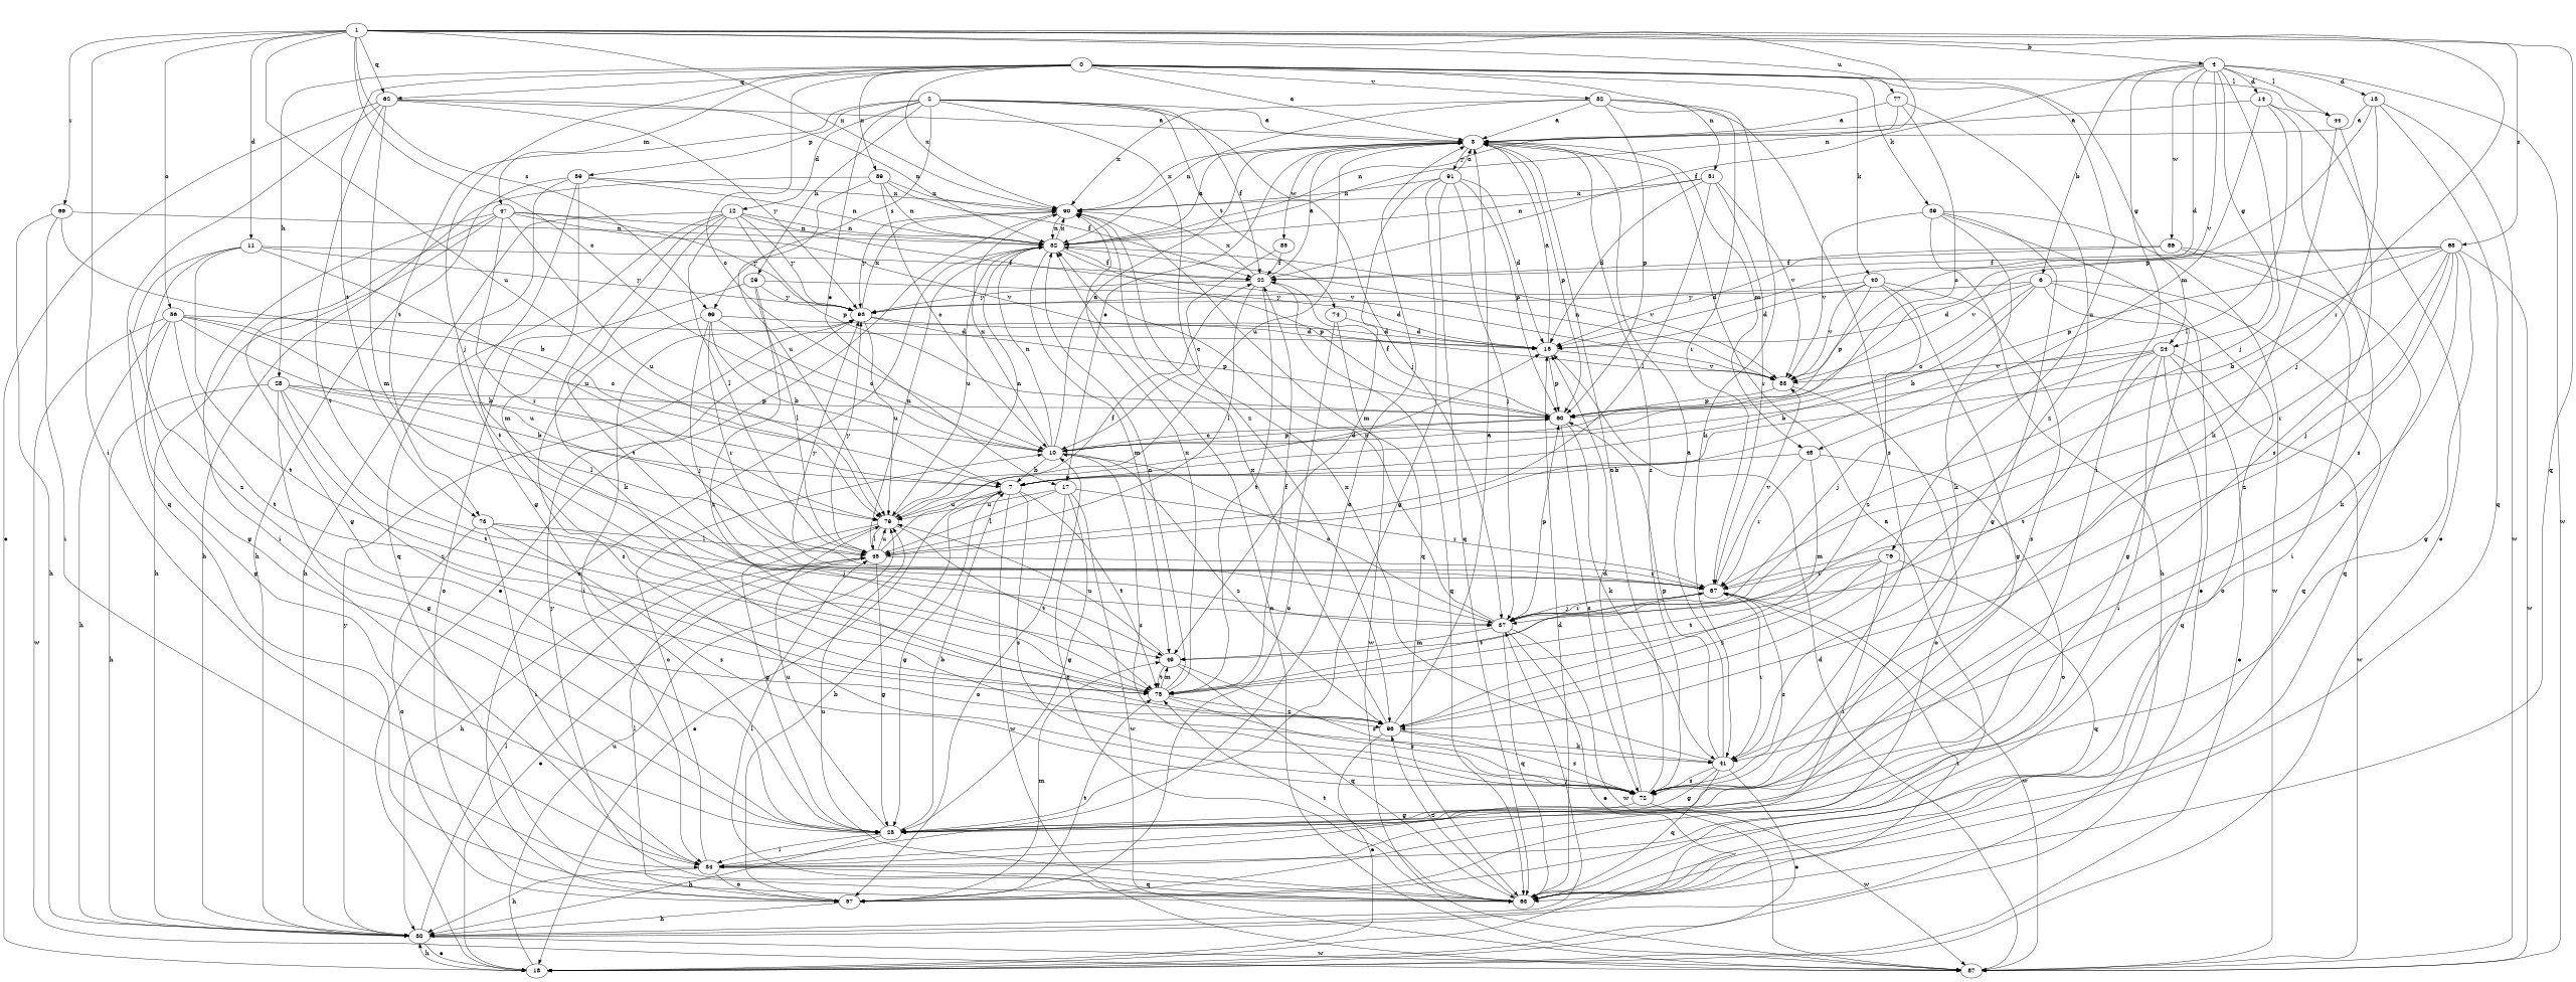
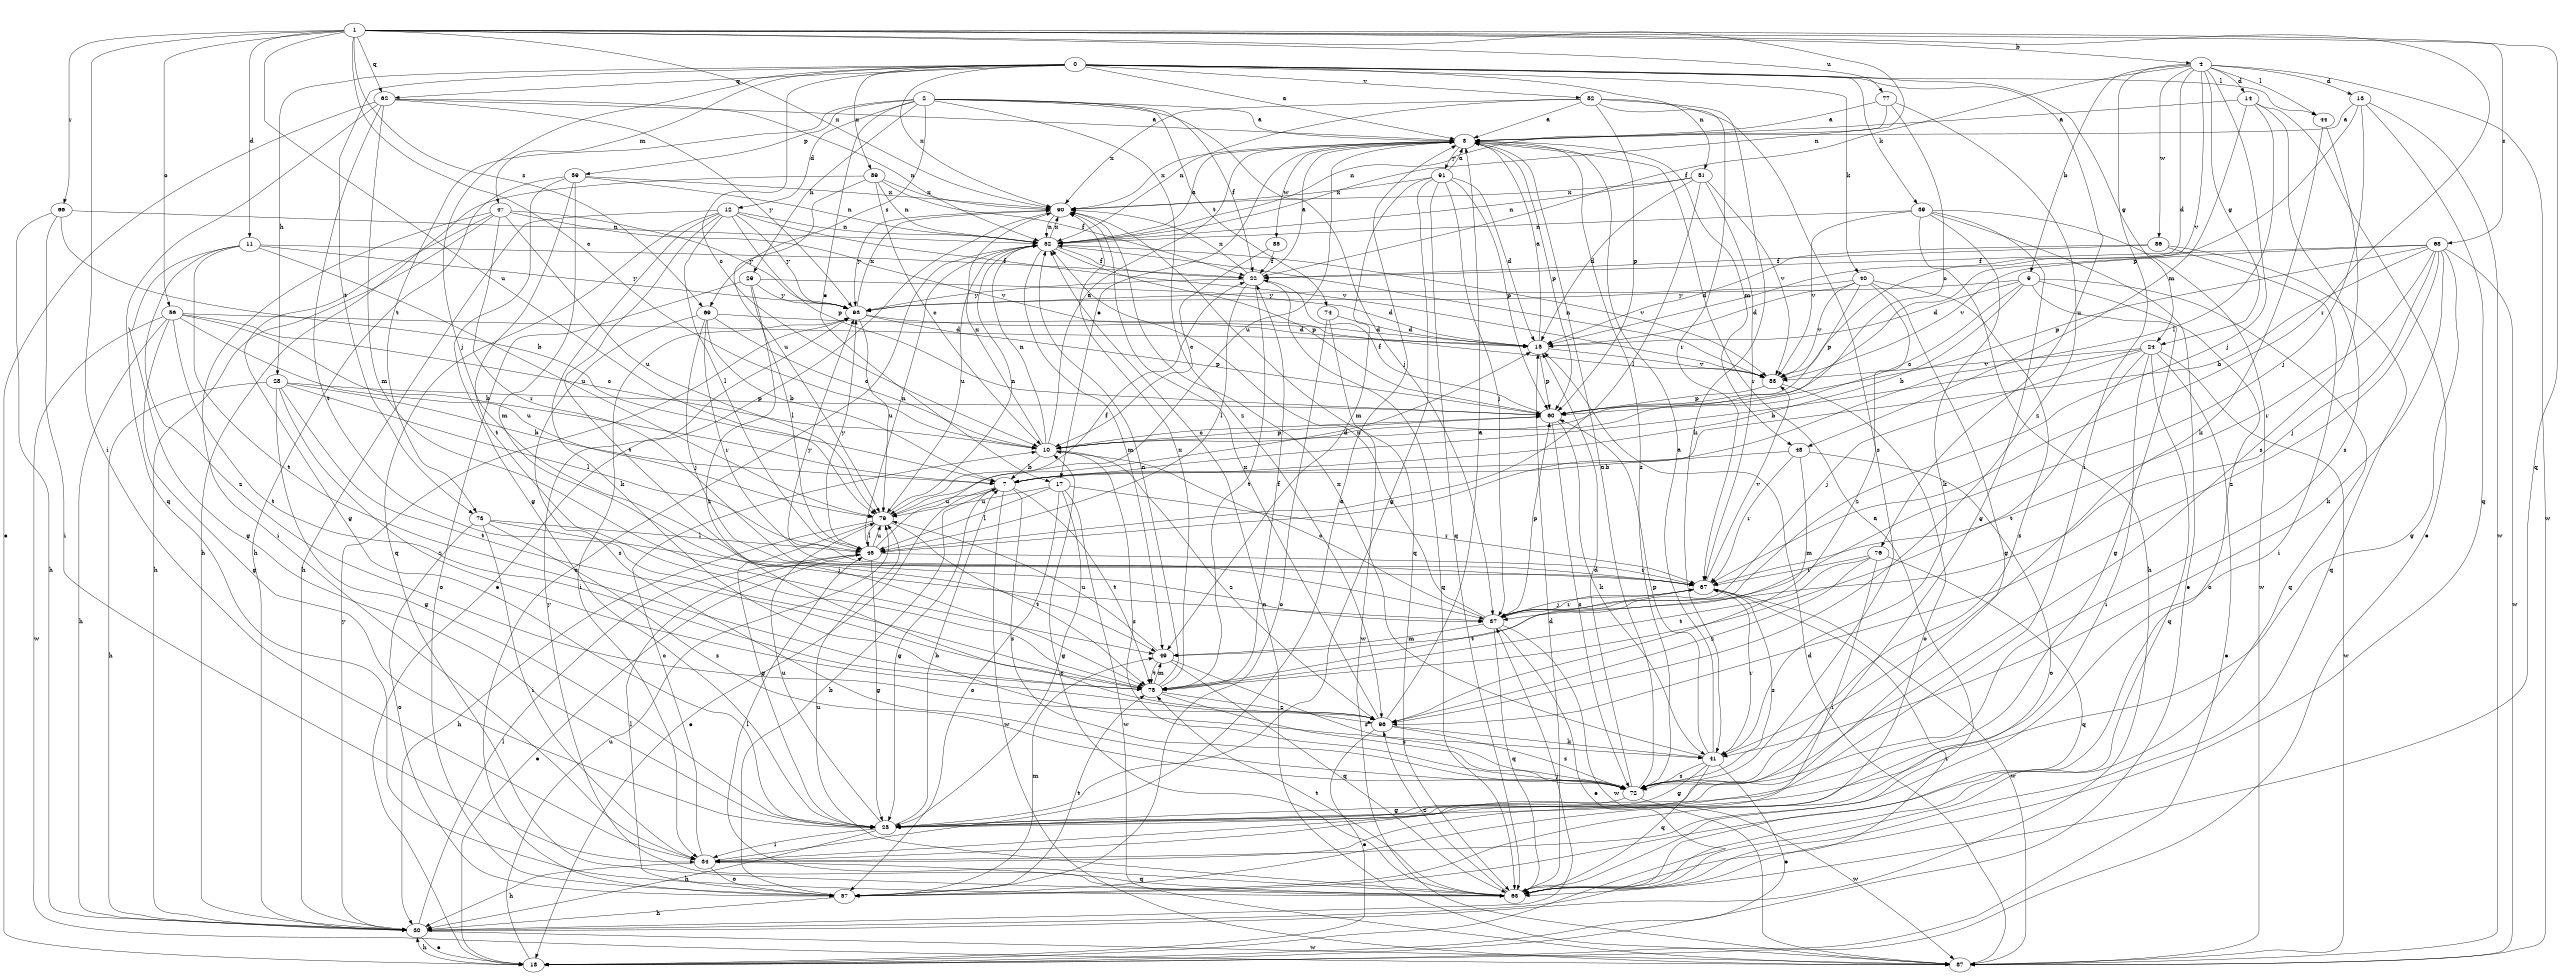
  strict digraph {
    0
    3
    10
    24
    28
    37
    39
    40
    44
    47
    51
    62
    73
    76
    82
    89
    90
    79
    17
    48
    60
    72
    85
    91
    52
    96
    7
    34
    63
    83
    87
    18
    75
    25
    30
    45
    67
    49
    41
    15
    93
    57
    22
    1
    4
    11
    56
    66
    68
    69
    77
-   6
+   6 [label=9]
    13
    14
    86
    2
    12
    29
    59
    74
    0 -> 3 [label=a]
    0 -> 10 [label=c]
    0 -> 24 [label=g]
    0 -> 28 [label=h]
    0 -> 37 [label=j]
    0 -> 39 [label=k]
    0 -> 40 [label=k]
    0 -> 44 [label=l]
    0 -> 47 [label=m]
    0 -> 51 [label=n]
    0 -> 62 [label=q]
    0 -> 73 [label=t]
    0 -> 76 [label=u]
    0 -> 82 [label=v]
    0 -> 89 [label=x]
    0 -> 90 [label=x]
    3 -> 90 [label=x]
    3 -> 79 [label=u]
    3 -> 17 [label=e]
    3 -> 48 [label=m]
    3 -> 60 [label=p]
    3 -> 72 [label=s]
    3 -> 85 [label=w]
    3 -> 91 [label=y]
    10 -> 3 [label=a]
    10 -> 90 [label=x]
    10 -> 60 [label=p]
    10 -> 72 [label=s]
    10 -> 52 [label=n]
    10 -> 96 [label=z]
    10 -> 7 [label=b]
    24 -> 37 [label=j]
    24 -> 7 [label=b]
    24 -> 34 [label=i]
    24 -> 63 [label=q]
    24 -> 83 [label=v]
    24 -> 87 [label=w]
    24 -> 18 [label=e]
    24 -> 75 [label=t]
    28 -> 60 [label=p]
    28 -> 96 [label=z]
    28 -> 7 [label=b]
    28 -> 75 [label=t]
    28 -> 25 [label=g]
    28 -> 30 [label=h]
    28 -> 45 [label=l]
    37 -> 10 [label=c]
    37 -> 60 [label=p]
    37 -> 52 [label=x]
    37 -> 63 [label=q]
    37 -> 87 [label=w]
    37 -> 18 [label=e]
    37 -> 67 [label=r]
    37 -> 49 [label=m]
-   47 -> 52 [label=n]
+   39 -> 52 [label=n]
    39 -> 83 [label=v]
    39 -> 87 [label=w]
    39 -> 18 [label=e]
    39 -> 25 [label=g]
    39 -> 30 [label=h]
    39 -> 41 [label=k]
    40 -> 60 [label=p]
    40 -> 72 [label=s]
    40 -> 96 [label=z]
    40 -> 83 [label=v]
    40 -> 25 [label=g]
    40 -> 15 [label=d]
    40 -> 93 [label=y]
    44 -> 72 [label=s]
    44 -> 41 [label=k]
    47 -> 79 [label=u]
    47 -> 34 [label=i]
    47 -> 83 [label=v]
    47 -> 25 [label=g]
    47 -> 30 [label=h]
    47 -> 67 [label=r]
    47 -> 93 [label=y]
    51 -> 90 [label=x]
    51 -> 52 [label=n]
    51 -> 83 [label=v]
    51 -> 45 [label=l]
    51 -> 67 [label=r]
    51 -> 15 [label=d]
    62 -> 3 [label=a]
    62 -> 52 [label=n]
    62 -> 63 [label=q]
    62 -> 18 [label=e]
    62 -> 75 [label=t]
    62 -> 49 [label=m]
    62 -> 93 [label=y]
    73 -> 37 [label=j]
    73 -> 72 [label=s]
    73 -> 34 [label=i]
    73 -> 45 [label=l]
    73 -> 57 [label=o]
    76 -> 96 [label=z]
    76 -> 34 [label=i]
    76 -> 63 [label=q]
    76 -> 75 [label=t]
    76 -> 67 [label=r]
    82 -> 3 [label=a]
    82 -> 90 [label=x]
    82 -> 60 [label=p]
    82 -> 72 [label=s]
    82 -> 52 [label=n]
    82 -> 67 [label=r]
    82 -> 41 [label=k]
    89 -> 10 [label=c]
    89 -> 90 [label=x]
    89 -> 79 [label=u]
    89 -> 52 [label=n]
    89 -> 30 [label=h]
    89 -> 22 [label=f]
    90 -> 52 [label=n]
    90 -> 63 [label=q]
    90 -> 18 [label=e]
    90 -> 93 [label=y]
    79 -> 52 [label=n]
    79 -> 75 [label=t]
    79 -> 25 [label=g]
    79 -> 30 [label=h]
    79 -> 45 [label=l]
    79 -> 15 [label=d]
    17 -> 79 [label=u]
    17 -> 87 [label=w]
    17 -> 25 [label=g]
    17 -> 45 [label=l]
    17 -> 67 [label=r]
    17 -> 57 [label=o]
    48 -> 7 [label=b]
    48 -> 67 [label=r]
    48 -> 49 [label=m]
    48 -> 57 [label=o]
    60 -> 10 [label=c]
    60 -> 72 [label=s]
    60 -> 41 [label=k]
    60 -> 22 [label=f]
    72 -> 3 [label=a]
    72 -> 87 [label=w]
    72 -> 25 [label=g]
    72 -> 15 [label=d]
    85 -> 10 [label=c]
    85 -> 22 [label=f]
    91 -> 3 [label=a]
    91 -> 37 [label=j]
    91 -> 90 [label=x]
    91 -> 60 [label=p]
    91 -> 63 [label=q]
    91 -> 25 [label=g]
    91 -> 49 [label=m]
    91 -> 15 [label=d]
    52 -> 3 [label=a]
    52 -> 90 [label=x]
    52 -> 79 [label=u]
    52 -> 60 [label=p]
    52 -> 83 [label=v]
    52 -> 49 [label=m]
    52 -> 57 [label=o]
    52 -> 22 [label=f]
    96 -> 3 [label=a]
    96 -> 90 [label=x]
    96 -> 72 [label=s]
    96 -> 18 [label=e]
    96 -> 41 [label=k]
    7 -> 79 [label=u]
    7 -> 72 [label=s]
    7 -> 87 [label=w]
    7 -> 18 [label=e]
    7 -> 75 [label=t]
    7 -> 25 [label=g]
    34 -> 3 [label=a]
    34 -> 10 [label=c]
    34 -> 63 [label=q]
    34 -> 30 [label=h]
    34 -> 57 [label=o]
    63 -> 3 [label=a]
    63 -> 10 [label=c]
    63 -> 79 [label=u]
    63 -> 96 [label=z]
    63 -> 75 [label=t]
    63 -> 45 [label=l]
    63 -> 15 [label=d]
    63 -> 93 [label=y]
    83 -> 60 [label=p]
    83 -> 52 [label=n]
    83 -> 57 [label=o]
    87 -> 52 [label=n]
    87 -> 15 [label=d]
    18 -> 79 [label=u]
    18 -> 30 [label=h]
    75 -> 90 [label=x]
    75 -> 72 [label=s]
    75 -> 52 [label=n]
    75 -> 96 [label=z]
    75 -> 49 [label=m]
    75 -> 22 [label=f]
    25 -> 79 [label=u]
    25 -> 7 [label=b]
    25 -> 34 [label=i]
    25 -> 30 [label=h]
    30 -> 37 [label=j]
    30 -> 87 [label=w]
    30 -> 18 [label=e]
    30 -> 45 [label=l]
    30 -> 67 [label=r]
    30 -> 93 [label=y]
    45 -> 79 [label=u]
    45 -> 52 [label=n]
    45 -> 18 [label=e]
    45 -> 25 [label=g]
    45 -> 67 [label=r]
    45 -> 93 [label=y]
    45 -> 22 [label=f]
    67 -> 37 [label=j]
    67 -> 72 [label=s]
    67 -> 83 [label=v]
    67 -> 87 [label=w]
    67 -> 75 [label=t]
    67 -> 93 [label=y]
    49 -> 79 [label=u]
    49 -> 72 [label=s]
    49 -> 63 [label=q]
    49 -> 75 [label=t]
    41 -> 3 [label=a]
    41 -> 90 [label=x]
    41 -> 60 [label=p]
    41 -> 72 [label=s]
    41 -> 63 [label=q]
    41 -> 18 [label=e]
    41 -> 25 [label=g]
    41 -> 67 [label=r]
    15 -> 3 [label=a]
    15 -> 60 [label=p]
    15 -> 83 [label=v]
    93 -> 90 [label=x]
    93 -> 79 [label=u]
    93 -> 60 [label=p]
    93 -> 34 [label=i]
    93 -> 15 [label=d]
    57 -> 7 [label=b]
    57 -> 75 [label=t]
    57 -> 30 [label=h]
    57 -> 45 [label=l]
    57 -> 49 [label=m]
    22 -> 3 [label=a]
    22 -> 90 [label=x]
    22 -> 63 [label=q]
    22 -> 75 [label=t]
    22 -> 45 [label=l]
    22 -> 93 [label=y]
    1 -> 10 [label=c]
    1 -> 62 [label=q]
    1 -> 90 [label=x]
    1 -> 79 [label=u]
    1 -> 52 [label=n]
    1 -> 34 [label=i]
    1 -> 63 [label=q]
    1 -> 67 [label=r]
    1 -> 4 [label=b]
    1 -> 11 [label=d]
    1 -> 56 [label=o]
    1 -> 66 [label=r]
    1 -> 68 [label=s]
    1 -> 69 [label=s]
    1 -> 77 [label=u]
    4 -> 24 [label=g]
    4 -> 37 [label=j]
    4 -> 44 [label=l]
    4 -> 34 [label=i]
    4 -> 83 [label=v]
    4 -> 87 [label=w]
    4 -> 15 [label=d]
    4 -> 22 [label=f]
    4 -> 6 [label=b]
    4 -> 13 [label=d]
    4 -> 14 [label=d]
    4 -> 86 [label=w]
    11 -> 79 [label=u]
    11 -> 96 [label=z]
    11 -> 75 [label=t]
    11 -> 25 [label=g]
    11 -> 93 [label=y]
    11 -> 22 [label=f]
    56 -> 10 [label=c]
    56 -> 79 [label=u]
    56 -> 7 [label=b]
    56 -> 87 [label=w]
    56 -> 75 [label=t]
    56 -> 25 [label=g]
    56 -> 30 [label=h]
    56 -> 15 [label=d]
    66 -> 52 [label=n]
    66 -> 7 [label=b]
    66 -> 34 [label=i]
    66 -> 30 [label=h]
    68 -> 37 [label=j]
    68 -> 60 [label=p]
    68 -> 96 [label=z]
    68 -> 7 [label=b]
    68 -> 83 [label=v]
    68 -> 87 [label=w]
    68 -> 25 [label=g]
    68 -> 67 [label=r]
    68 -> 41 [label=k]
    68 -> 22 [label=f]
    69 -> 10 [label=c]
    69 -> 37 [label=j]
    69 -> 72 [label=s]
    69 -> 7 [label=b]
    69 -> 67 [label=r]
    69 -> 15 [label=d]
    77 -> 3 [label=a]
    77 -> 10 [label=c]
    77 -> 52 [label=n]
    77 -> 96 [label=z]
    6 -> 10 [label=c]
    6 -> 7 [label=b]
    6 -> 63 [label=q]
    6 -> 25 [label=g]
    6 -> 15 [label=d]
    6 -> 93 [label=y]
    6 -> 57 [label=o]
    13 -> 3 [label=a]
    13 -> 37 [label=j]
    13 -> 60 [label=p]
    13 -> 63 [label=q]
    13 -> 87 [label=w]
    14 -> 3 [label=a]
    14 -> 48 [label=m]
    14 -> 72 [label=s]
    14 -> 18 [label=e]
    14 -> 45 [label=l]
    86 -> 34 [label=i]
    86 -> 63 [label=q]
    86 -> 15 [label=d]
    86 -> 22 [label=f]
    2 -> 3 [label=a]
    2 -> 37 [label=j]
    2 -> 73 [label=t]
    2 -> 17 [label=e]
    2 -> 96 [label=z]
    2 -> 22 [label=f]
    2 -> 69 [label=s]
    2 -> 12 [label=d]
    2 -> 29 [label=h]
    2 -> 59 [label=p]
    2 -> 74 [label=t]
    12 -> 60 [label=p]
    12 -> 52 [label=n]
    12 -> 63 [label=q]
    12 -> 83 [label=v]
    12 -> 75 [label=t]
    12 -> 30 [label=h]
    12 -> 45 [label=l]
    12 -> 41 [label=k]
    12 -> 93 [label=y]
    29 -> 96 [label=z]
    29 -> 45 [label=l]
    29 -> 15 [label=d]
    29 -> 93 [label=y]
    29 -> 57 [label=o]
    59 -> 90 [label=x]
    59 -> 52 [label=n]
    59 -> 75 [label=t]
    59 -> 25 [label=g]
    59 -> 30 [label=h]
    59 -> 49 [label=m]
    74 -> 87 [label=w]
    74 -> 15 [label=d]
    74 -> 57 [label=o]
  }
